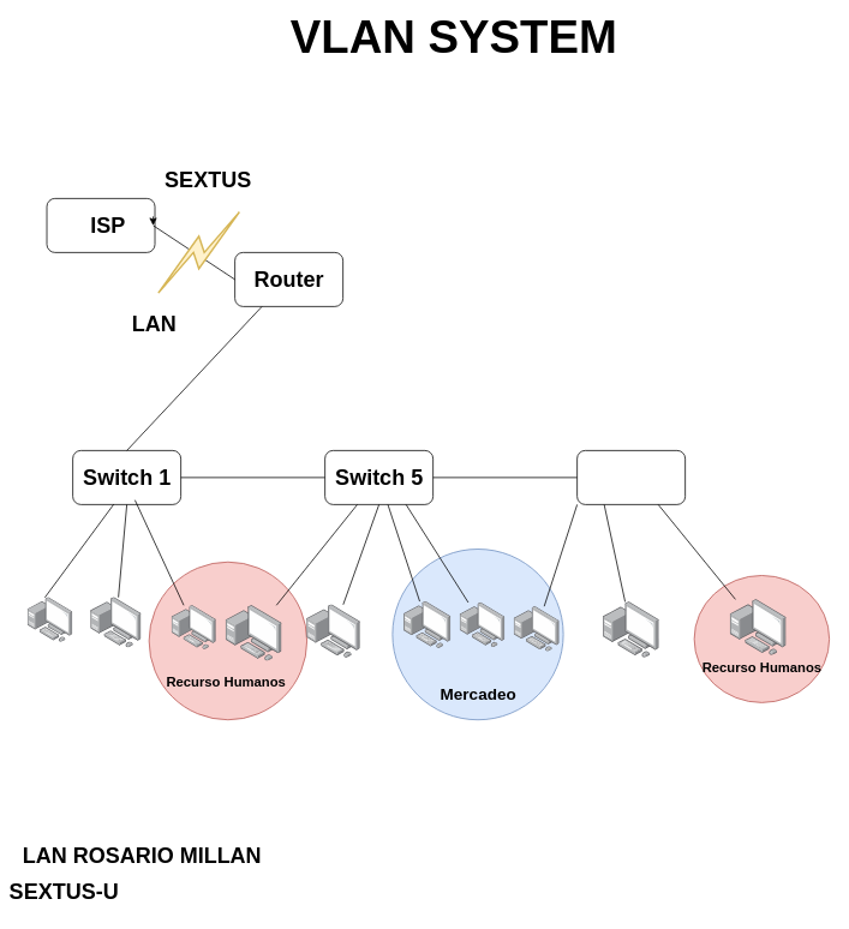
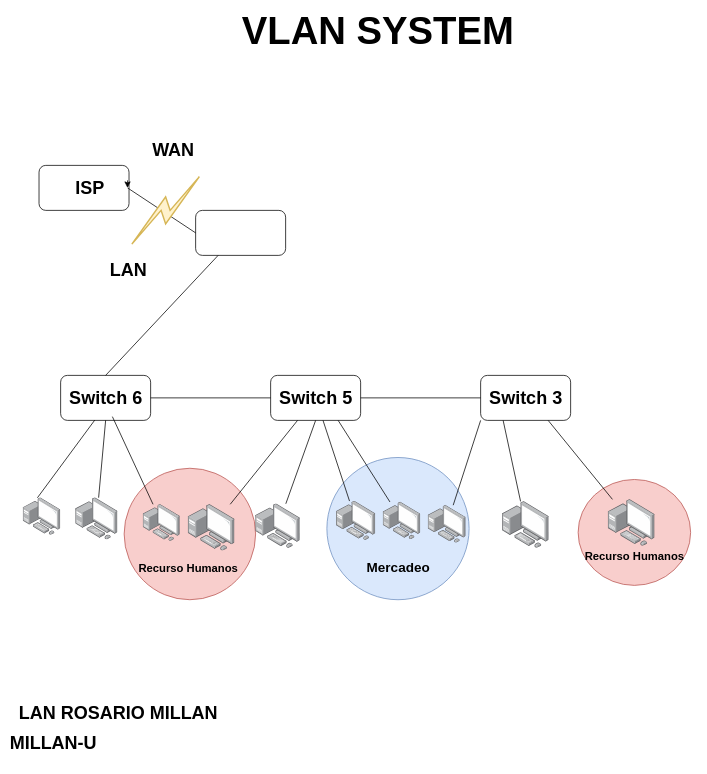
  <mxCell id="0" />
  <mxCell id="1" parent="0" />
  <mxCell id="2" value="" style="ellipse;whiteSpace=wrap;html=1;fillColor=#f8cecc;strokeColor=#b85450;" vertex="1" parent="1"><mxGeometry x="770" y="638.8" width="150" height="141.2" as="geometry" /></mxCell>
  <mxCell id="3" value="" style="ellipse;whiteSpace=wrap;html=1;aspect=fixed;fillColor=#dae8fc;strokeColor=#6c8ebf;" vertex="1" parent="1"><mxGeometry x="435" y="609.48" width="189.65" height="189.65" as="geometry" /></mxCell>
  <mxCell id="4" value="" style="ellipse;whiteSpace=wrap;html=1;aspect=fixed;fillColor=#f8cecc;strokeColor=#b85450;" vertex="1" parent="1"><mxGeometry x="164.69" y="623.82" width="175.31" height="175.31" as="geometry" /></mxCell>
  <mxCell id="5" value="" style="rounded=1;whiteSpace=wrap;html=1;" vertex="1" parent="1"><mxGeometry x="51.2" y="220" width="120" height="60" as="geometry" /></mxCell>
  <mxCell id="6" value="ISP" style="text;strokeColor=none;fillColor=none;html=1;fontSize=24;fontStyle=1;verticalAlign=middle;align=center;" vertex="1" parent="1"><mxGeometry x="69.2" y="230" width="100" height="40" as="geometry" /></mxCell>
  <mxCell id="7" value="" style="rounded=1;whiteSpace=wrap;html=1;" vertex="1" parent="1"><mxGeometry x="260" y="280" width="120" height="60" as="geometry" /></mxCell>
- <mxCell id="8" value="Router" style="text;strokeColor=none;fillColor=none;html=1;fontSize=24;fontStyle=1;verticalAlign=middle;align=center;" vertex="1" parent="1"><mxGeometry x="270" y="290" width="100" height="40" as="geometry" /></mxCell>
  <mxCell id="9" value="" style="rounded=1;whiteSpace=wrap;html=1;" vertex="1" parent="1"><mxGeometry x="80" y="500" width="120" height="60" as="geometry" /></mxCell>
  <mxCell id="10" value="" style="rounded=1;whiteSpace=wrap;html=1;" vertex="1" parent="1"><mxGeometry x="360" y="500" width="120" height="60" as="geometry" /></mxCell>
  <mxCell id="11" value="" style="rounded=1;whiteSpace=wrap;html=1;" vertex="1" parent="1"><mxGeometry x="640" y="500" width="120" height="60" as="geometry" /></mxCell>
- <mxCell id="12" value="Switch 1" style="text;strokeColor=none;fillColor=none;html=1;fontSize=24;fontStyle=1;verticalAlign=middle;align=center;" vertex="1" parent="1"><mxGeometry x="90" y="510" width="100" height="40" as="geometry" /></mxCell>
+ <mxCell id="12" value="Switch 6" style="text;strokeColor=none;fillColor=none;html=1;fontSize=24;fontStyle=1;verticalAlign=middle;align=center;" vertex="1" parent="1"><mxGeometry x="90" y="510" width="100" height="40" as="geometry" /></mxCell>
  <mxCell id="13" value="Switch 5" style="text;strokeColor=none;fillColor=none;html=1;fontSize=24;fontStyle=1;verticalAlign=middle;align=center;" vertex="1" parent="1"><mxGeometry x="370" y="510" width="100" height="40" as="geometry" /></mxCell>
+ <mxCell id="14" value="Switch 3" style="text;strokeColor=none;fillColor=none;html=1;fontSize=24;fontStyle=1;verticalAlign=middle;align=center;" vertex="1" parent="1"><mxGeometry x="650" y="510" width="100" height="40" as="geometry" /></mxCell>
  <mxCell id="15" value="" style="points=[];aspect=fixed;html=1;align=center;shadow=0;dashed=0;image;image=img/lib/allied_telesis/computer_and_terminals/Personal_Computer_with_Server.svg;" vertex="1" parent="1"><mxGeometry x="30" y="663.1" width="50" height="50" as="geometry" /></mxCell>
  <mxCell id="16" value="" style="points=[];aspect=fixed;html=1;align=center;shadow=0;dashed=0;image;image=img/lib/allied_telesis/computer_and_terminals/Personal_Computer_with_Server.svg;" vertex="1" parent="1"><mxGeometry x="100" y="663.1" width="56.2" height="56.2" as="geometry" /></mxCell>
  <mxCell id="17" value="" style="points=[];aspect=fixed;html=1;align=center;shadow=0;dashed=0;image;image=img/lib/allied_telesis/computer_and_terminals/Personal_Computer_with_Server.svg;" vertex="1" parent="1"><mxGeometry x="250" y="671.9" width="62.25" height="62.25" as="geometry" /></mxCell>
  <mxCell id="18" value="" style="points=[];aspect=fixed;html=1;align=center;shadow=0;dashed=0;image;image=img/lib/allied_telesis/computer_and_terminals/Personal_Computer_with_Server.svg;" vertex="1" parent="1"><mxGeometry x="340" y="671.2" width="59.3" height="59.3" as="geometry" /></mxCell>
  <mxCell id="19" value="" style="points=[];aspect=fixed;html=1;align=center;shadow=0;dashed=0;image;image=img/lib/allied_telesis/computer_and_terminals/Personal_Computer_with_Server.svg;" vertex="1" parent="1"><mxGeometry x="447.6" y="667.6" width="52.4" height="52.4" as="geometry" /></mxCell>
  <mxCell id="20" value="" style="points=[];aspect=fixed;html=1;align=center;shadow=0;dashed=0;image;image=img/lib/allied_telesis/computer_and_terminals/Personal_Computer_with_Server.svg;" vertex="1" parent="1"><mxGeometry x="668.8" y="668.1" width="62.4" height="62.4" as="geometry" /></mxCell>
  <mxCell id="21" value="" style="points=[];aspect=fixed;html=1;align=center;shadow=0;dashed=0;image;image=img/lib/allied_telesis/computer_and_terminals/Personal_Computer_with_Server.svg;" vertex="1" parent="1"><mxGeometry x="570" y="673.1" width="50.5" height="50.5" as="geometry" /></mxCell>
  <mxCell id="22" value="" style="points=[];aspect=fixed;html=1;align=center;shadow=0;dashed=0;image;image=img/lib/allied_telesis/computer_and_terminals/Personal_Computer_with_Server.svg;" vertex="1" parent="1"><mxGeometry x="510" y="668.8" width="50" height="50" as="geometry" /></mxCell>
  <mxCell id="23" value="" style="points=[];aspect=fixed;html=1;align=center;shadow=0;dashed=0;image;image=img/lib/allied_telesis/computer_and_terminals/Personal_Computer_with_Server.svg;" vertex="1" parent="1"><mxGeometry x="810" y="665.35" width="62.4" height="62.4" as="geometry" /></mxCell>
  <mxCell id="24" value="" style="points=[];aspect=fixed;html=1;align=center;shadow=0;dashed=0;image;image=img/lib/allied_telesis/computer_and_terminals/Personal_Computer_with_Server.svg;" vertex="1" parent="1"><mxGeometry x="190" y="671.9" width="49.3" height="49.3" as="geometry" /></mxCell>
  <mxCell id="25" style="edgeStyle=orthogonalEdgeStyle;rounded=0;orthogonalLoop=1;jettySize=auto;html=1;exitX=1;exitY=0.25;exitDx=0;exitDy=0;entryX=1;entryY=0.5;entryDx=0;entryDy=0;" edge="1" parent="1" source="6" target="6"><mxGeometry relative="1" as="geometry" /></mxCell>
  <mxCell id="26" value="" style="endArrow=none;html=1;entryX=0.75;entryY=1;entryDx=0;entryDy=0;" edge="1" parent="1" source="23" target="11"><mxGeometry width="50" height="50" relative="1" as="geometry"><mxPoint x="410" y="410" as="sourcePoint" /><mxPoint x="460" y="360" as="targetPoint" /></mxGeometry></mxCell>
  <mxCell id="27" value="" style="endArrow=none;html=1;entryX=0.25;entryY=1;entryDx=0;entryDy=0;" edge="1" parent="1" source="20" target="11"><mxGeometry width="50" height="50" relative="1" as="geometry"><mxPoint x="660" y="640" as="sourcePoint" /><mxPoint x="710" y="590" as="targetPoint" /></mxGeometry></mxCell>
  <mxCell id="28" value="" style="endArrow=none;html=1;entryX=0;entryY=1;entryDx=0;entryDy=0;" edge="1" parent="1" source="21" target="11"><mxGeometry width="50" height="50" relative="1" as="geometry"><mxPoint x="410" y="410" as="sourcePoint" /><mxPoint x="460" y="360" as="targetPoint" /></mxGeometry></mxCell>
  <mxCell id="29" value="" style="endArrow=none;html=1;exitX=0.75;exitY=1;exitDx=0;exitDy=0;" edge="1" parent="1" source="10" target="22"><mxGeometry width="50" height="50" relative="1" as="geometry"><mxPoint x="410" y="410" as="sourcePoint" /><mxPoint x="460" y="360" as="targetPoint" /></mxGeometry></mxCell>
  <mxCell id="30" value="" style="endArrow=none;html=1;" edge="1" parent="1" source="10" target="19"><mxGeometry width="50" height="50" relative="1" as="geometry"><mxPoint x="410" y="410" as="sourcePoint" /><mxPoint x="460" y="360" as="targetPoint" /><Array as="points" /></mxGeometry></mxCell>
  <mxCell id="31" value="" style="endArrow=none;html=1;exitX=0.5;exitY=1;exitDx=0;exitDy=0;" edge="1" parent="1" source="10" target="18"><mxGeometry width="50" height="50" relative="1" as="geometry"><mxPoint x="410" y="410" as="sourcePoint" /><mxPoint x="460" y="360" as="targetPoint" /></mxGeometry></mxCell>
  <mxCell id="32" value="" style="endArrow=none;html=1;" edge="1" parent="1" source="17" target="10"><mxGeometry width="50" height="50" relative="1" as="geometry"><mxPoint x="260" y="609.48" as="sourcePoint" /><mxPoint x="310" y="559.48" as="targetPoint" /></mxGeometry></mxCell>
  <mxCell id="33" value="" style="endArrow=none;html=1;entryX=0.5;entryY=1;entryDx=0;entryDy=0;" edge="1" parent="1" source="16" target="9"><mxGeometry width="50" height="50" relative="1" as="geometry"><mxPoint x="86.2" y="640" as="sourcePoint" /><mxPoint x="136.2" y="590" as="targetPoint" /></mxGeometry></mxCell>
  <mxCell id="34" value="" style="endArrow=none;html=1;entryX=0.379;entryY=0.995;entryDx=0;entryDy=0;entryPerimeter=0;exitX=0.38;exitY=0.003;exitDx=0;exitDy=0;exitPerimeter=0;" edge="1" parent="1" source="15" target="9"><mxGeometry width="50" height="50" relative="1" as="geometry"><mxPoint x="50" y="610" as="sourcePoint" /><mxPoint x="100" y="560" as="targetPoint" /></mxGeometry></mxCell>
  <mxCell id="35" value="" style="endArrow=none;html=1;entryX=0.59;entryY=1.125;entryDx=0;entryDy=0;entryPerimeter=0;" edge="1" parent="1" source="24" target="12"><mxGeometry width="50" height="50" relative="1" as="geometry"><mxPoint x="86.2" y="623.82" as="sourcePoint" /><mxPoint x="136.2" y="573.82" as="targetPoint" /></mxGeometry></mxCell>
  <mxCell id="36" value="" style="endArrow=none;html=1;exitX=1;exitY=0.5;exitDx=0;exitDy=0;entryX=0;entryY=0.5;entryDx=0;entryDy=0;" edge="1" parent="1" source="10" target="11"><mxGeometry width="50" height="50" relative="1" as="geometry"><mxPoint x="510" y="520" as="sourcePoint" /><mxPoint x="560" y="470" as="targetPoint" /></mxGeometry></mxCell>
  <mxCell id="37" value="" style="endArrow=none;html=1;exitX=1;exitY=0.5;exitDx=0;exitDy=0;entryX=0;entryY=0.5;entryDx=0;entryDy=0;" edge="1" parent="1" source="9" target="10"><mxGeometry width="50" height="50" relative="1" as="geometry"><mxPoint x="400" y="410" as="sourcePoint" /><mxPoint x="450" y="360" as="targetPoint" /></mxGeometry></mxCell>
  <mxCell id="38" value="" style="endArrow=none;html=1;exitX=0.5;exitY=0;exitDx=0;exitDy=0;entryX=0.25;entryY=1;entryDx=0;entryDy=0;" edge="1" parent="1" source="9" target="7"><mxGeometry width="50" height="50" relative="1" as="geometry"><mxPoint x="160" y="450" as="sourcePoint" /><mxPoint x="210" y="400" as="targetPoint" /></mxGeometry></mxCell>
  <mxCell id="39" value="" style="endArrow=none;html=1;exitX=1;exitY=0.5;exitDx=0;exitDy=0;entryX=0;entryY=0.5;entryDx=0;entryDy=0;" edge="1" parent="1" source="6" target="7"><mxGeometry width="50" height="50" relative="1" as="geometry"><mxPoint x="410" y="410" as="sourcePoint" /><mxPoint x="460" y="360" as="targetPoint" /><Array as="points" /></mxGeometry></mxCell>
- <mxCell id="40" value="&lt;font style=&quot;font-size: 18px&quot;&gt;Mercadeo&lt;/font&gt;" style="text;strokeColor=none;fillColor=none;html=1;fontSize=24;fontStyle=1;verticalAlign=middle;align=center;" vertex="1" parent="1"><mxGeometry x="479.82" y="749.15" width="100" height="40" as="geometry" /></mxCell>
+ <mxCell id="40" value="&lt;font style=&quot;font-size: 18px&quot;&gt;Mercadeo&lt;/font&gt;" style="text;strokeColor=none;fillColor=none;html=1;fontSize=24;fontStyle=1;verticalAlign=middle;align=center;" vertex="1" parent="1"><mxGeometry x="479.82" y="734.15" width="100" height="40" as="geometry" /></mxCell>
  <mxCell id="41" value="&lt;font style=&quot;font-size: 15px&quot;&gt;Recurso Humanos&lt;/font&gt;" style="text;strokeColor=none;fillColor=none;html=1;fontSize=24;fontStyle=1;verticalAlign=middle;align=center;" vertex="1" parent="1"><mxGeometry x="230" y="749.15" width="40" height="10" as="geometry" /></mxCell>
  <mxCell id="42" value="&lt;font style=&quot;font-size: 15px&quot;&gt;Recurso Humanos&lt;/font&gt;" style="text;html=1;fontSize=24;fontStyle=1;verticalAlign=middle;align=center;" vertex="1" parent="1"><mxGeometry x="797.5" y="718.8" width="95" height="40" as="geometry" /></mxCell>
  <mxCell id="43" value="" style="html=1;outlineConnect=0;fillColor=#fff2cc;strokeColor=#d6b656;gradientDirection=north;strokeWidth=2;shape=mxgraph.networks.comm_link_edge;html=1;" edge="1" parent="1"><mxGeometry width="100" height="100" relative="1" as="geometry"><mxPoint x="170" y="330" as="sourcePoint" /><mxPoint x="270" y="230" as="targetPoint" /></mxGeometry></mxCell>
  <mxCell id="44" value="&lt;font style=&quot;font-size: 51px&quot;&gt;VLAN SYSTEM&amp;nbsp;&lt;/font&gt;" style="text;strokeColor=none;fillColor=none;html=1;fontSize=24;fontStyle=1;verticalAlign=middle;align=center;" vertex="1" parent="1"><mxGeometry x="460" y="20" width="100" height="40" as="geometry" /></mxCell>
  <mxCell id="45" value="LAN" style="text;strokeColor=none;fillColor=none;html=1;fontSize=24;fontStyle=1;verticalAlign=middle;align=center;" vertex="1" parent="1"><mxGeometry x="120" y="340" width="100" height="40" as="geometry" /></mxCell>
- <mxCell id="46" value="SEXTUS" style="text;strokeColor=none;fillColor=none;html=1;fontSize=24;fontStyle=1;verticalAlign=middle;align=center;" vertex="1" parent="1"><mxGeometry x="180" y="180" width="100" height="40" as="geometry" /></mxCell>
+ <mxCell id="46" value="WAN" style="text;strokeColor=none;fillColor=none;html=1;fontSize=24;fontStyle=1;verticalAlign=middle;align=center;" vertex="1" parent="1"><mxGeometry x="180" y="180" width="100" height="40" as="geometry" /></mxCell>
  <mxCell id="47" value="LAN ROSARIO MILLAN&amp;nbsp;&lt;br&gt;" style="text;strokeColor=none;fillColor=none;html=1;fontSize=24;fontStyle=1;verticalAlign=middle;align=center;" vertex="1" parent="1"><mxGeometry x="110" y="930" width="100" height="40" as="geometry" /></mxCell>
- <mxCell id="48" value="SEXTUS-U" style="text;strokeColor=none;fillColor=none;html=1;fontSize=24;fontStyle=1;verticalAlign=middle;align=center;" vertex="1" parent="1"><mxGeometry x="20" y="970" width="100" height="40" as="geometry" /></mxCell>
+ <mxCell id="48" value="MILLAN-U" style="text;strokeColor=none;fillColor=none;html=1;fontSize=24;fontStyle=1;verticalAlign=middle;align=center;" vertex="1" parent="1"><mxGeometry x="20" y="970" width="100" height="40" as="geometry" /></mxCell>
